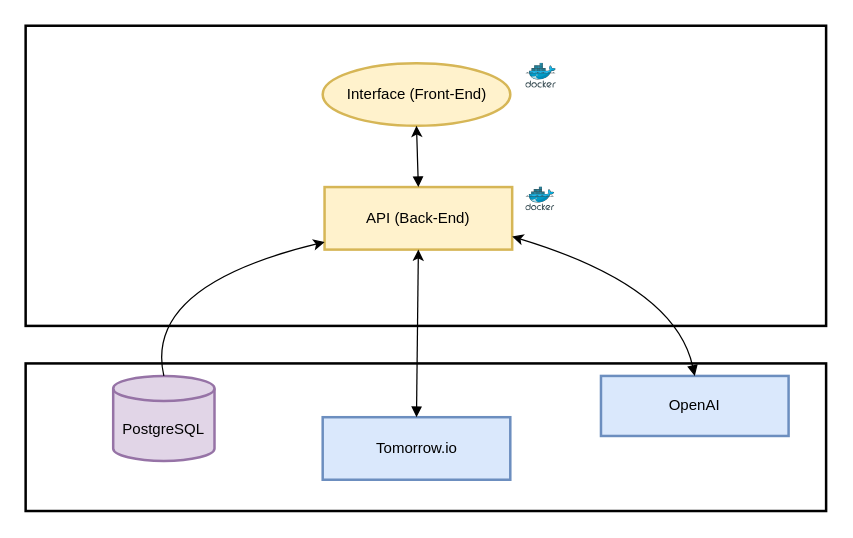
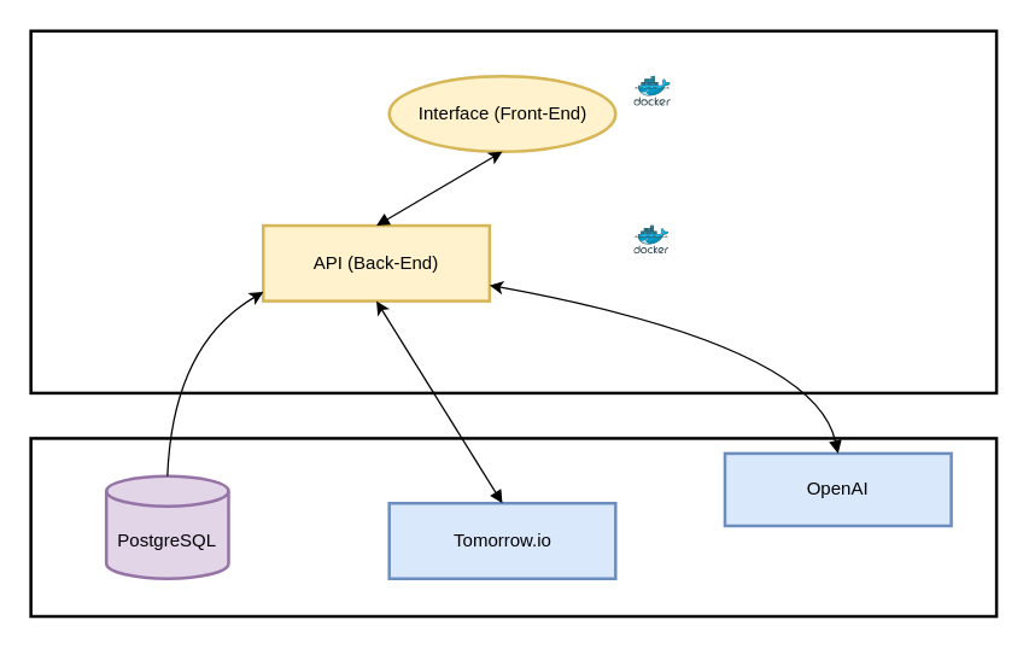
  <mxCell id="0" />
  <mxCell id="1" parent="0" />
  <mxCell id="2" value="Services" style="whiteSpace=wrap;strokeWidth=2;" parent="1" vertex="1"><mxGeometry x="20" y="290" width="640" height="118" as="geometry" /></mxCell>
  <mxCell id="3" value="" style="whiteSpace=wrap;strokeWidth=2;" parent="1" vertex="1"><mxGeometry x="20" y="20" width="640" height="240" as="geometry" /></mxCell>
  <mxCell id="4" value="Interface (Front-End)" style="ellipse;whiteSpace=wrap;strokeWidth=2;fillColor=#fff2cc;strokeColor=#d6b656;" parent="1" vertex="1"><mxGeometry x="257.5" y="50" width="150" height="50" as="geometry" /></mxCell>
- <mxCell id="5" value="API (Back-End)" style="whiteSpace=wrap;strokeWidth=2;fillColor=#fff2cc;strokeColor=#d6b656;" parent="1" vertex="1"><mxGeometry x="259" y="149" width="150" height="50" as="geometry" /></mxCell>
- <mxCell id="6" value="PostgreSQL" style="shape=cylinder3;boundedLbl=1;backgroundOutline=1;size=10;strokeWidth=2;whiteSpace=wrap;fillColor=#e1d5e7;strokeColor=#9673a6;" parent="1" vertex="1"><mxGeometry x="90" y="300" width="81" height="68" as="geometry" /></mxCell>
+ <mxCell id="5" value="API (Back-End)" style="whiteSpace=wrap;strokeWidth=2;fillColor=#fff2cc;strokeColor=#d6b656;" parent="1" vertex="1"><mxGeometry x="174" y="149" width="150" height="50" as="geometry" /></mxCell>
+ <mxCell id="6" value="PostgreSQL" style="shape=cylinder3;boundedLbl=1;backgroundOutline=1;size=10;strokeWidth=2;whiteSpace=wrap;fillColor=#e1d5e7;strokeColor=#9673a6;" parent="1" vertex="1"><mxGeometry x="70" y="315" width="81" height="68" as="geometry" /></mxCell>
  <mxCell id="7" value="Tomorrow.io" style="whiteSpace=wrap;strokeWidth=2;fillColor=#dae8fc;strokeColor=#6c8ebf;" parent="1" vertex="1"><mxGeometry x="257.5" y="333" width="150" height="50" as="geometry" /></mxCell>
  <mxCell id="8" value="OpenAI" style="whiteSpace=wrap;strokeWidth=2;fillColor=#dae8fc;strokeColor=#6c8ebf;" parent="1" vertex="1"><mxGeometry x="480" y="300" width="150" height="48" as="geometry" /></mxCell>
  <mxCell id="9" value="" style="curved=1;startArrow=classic;endArrow=block;exitX=0.5;exitY=1;entryX=0.5;entryY=0;startFill=1;" parent="1" source="4" target="5" edge="1"><mxGeometry relative="1" as="geometry"><Array as="points" /></mxGeometry></mxCell>
  <mxCell id="10" value="" style="curved=1;startArrow=classic;endArrow=none;exitX=0;exitY=0.88;entryX=0.5;entryY=0;rounded=0;startFill=1;" parent="1" source="5" target="6" edge="1"><mxGeometry relative="1" as="geometry"><Array as="points"><mxPoint x="114" y="228" /></Array></mxGeometry></mxCell>
  <mxCell id="11" value="" style="curved=1;startArrow=classic;endArrow=block;exitX=0.5;exitY=1;entryX=0.5;entryY=0;startFill=1;" parent="1" source="5" target="7" edge="1"><mxGeometry relative="1" as="geometry"><Array as="points" /></mxGeometry></mxCell>
  <mxCell id="12" value="" style="curved=1;startArrow=classic;endArrow=block;exitX=1;exitY=0.79;entryX=0.5;entryY=0;startFill=1;" parent="1" source="5" target="8" edge="1"><mxGeometry relative="1" as="geometry"><Array as="points"><mxPoint x="539" y="228" /></Array></mxGeometry></mxCell>
  <mxCell id="13" value="" style="image;sketch=0;aspect=fixed;html=1;points=[];align=center;fontSize=12;image=img/lib/mscae/Docker.svg;" vertex="1" parent="1"><mxGeometry x="420" y="50" width="24.39" height="20" as="geometry" /></mxCell>
  <mxCell id="14" value="" style="image;sketch=0;aspect=fixed;html=1;points=[];align=center;fontSize=12;image=img/lib/mscae/Docker.svg;" vertex="1" parent="1"><mxGeometry x="420" y="149" width="23.17" height="19" as="geometry" /></mxCell>
